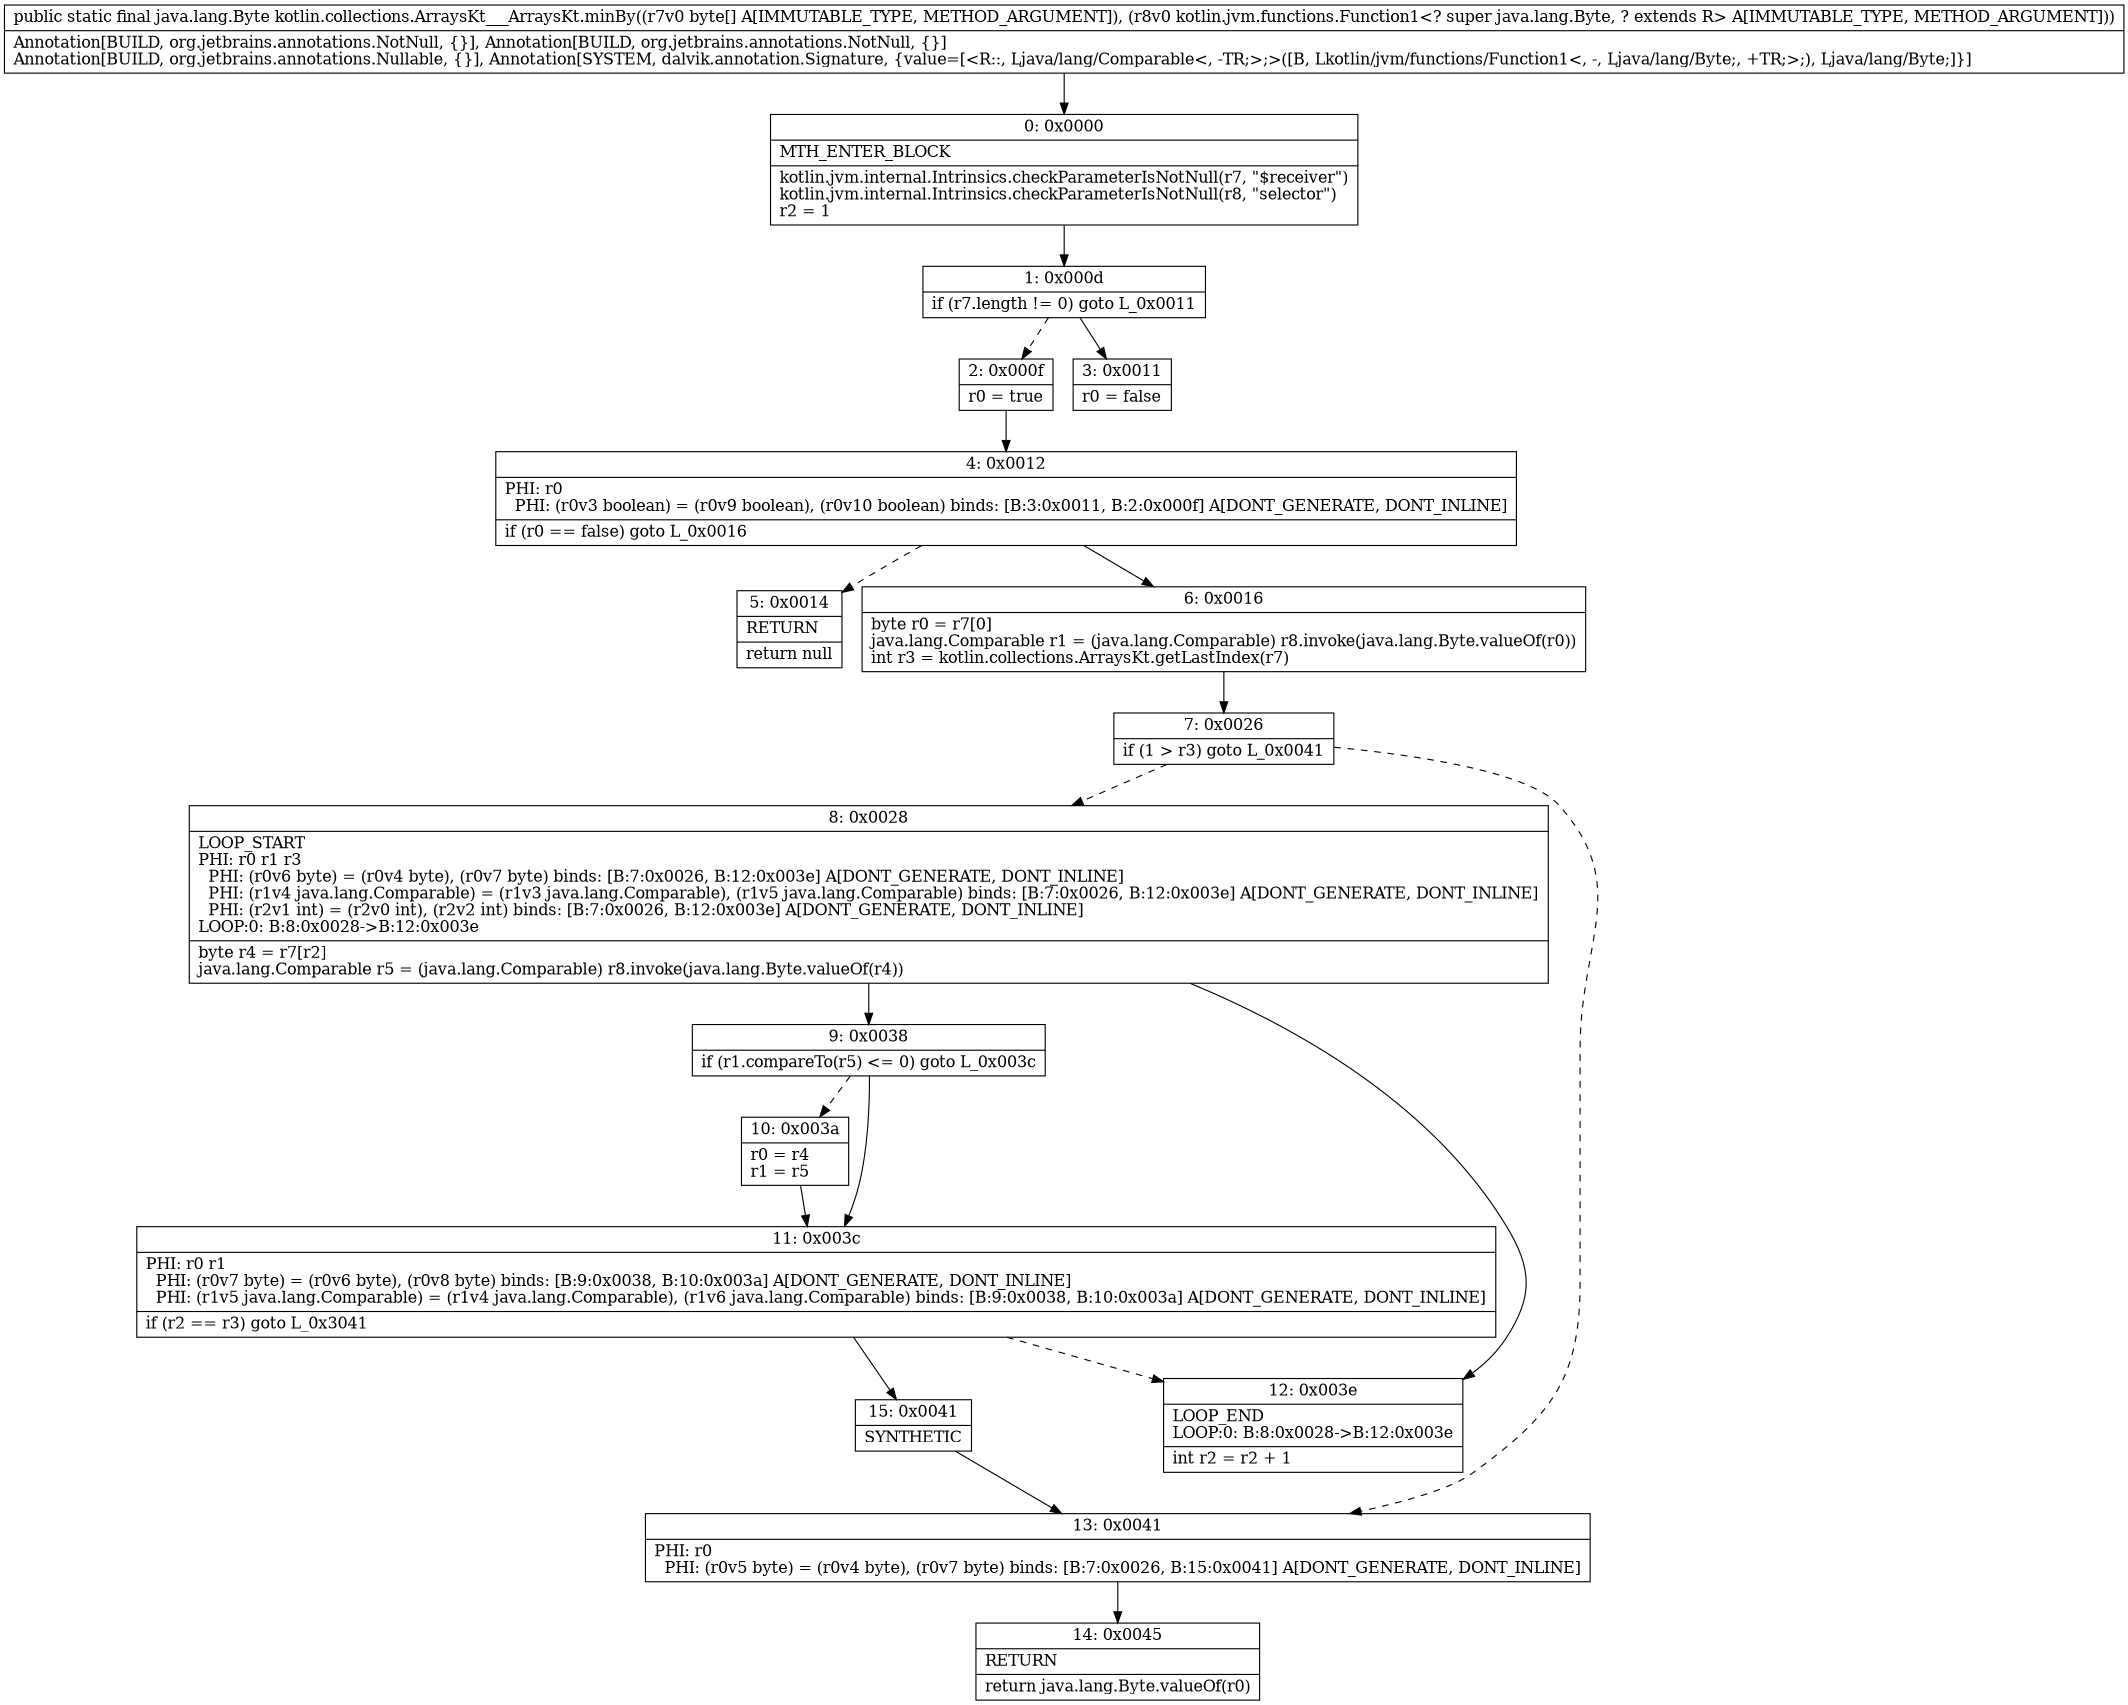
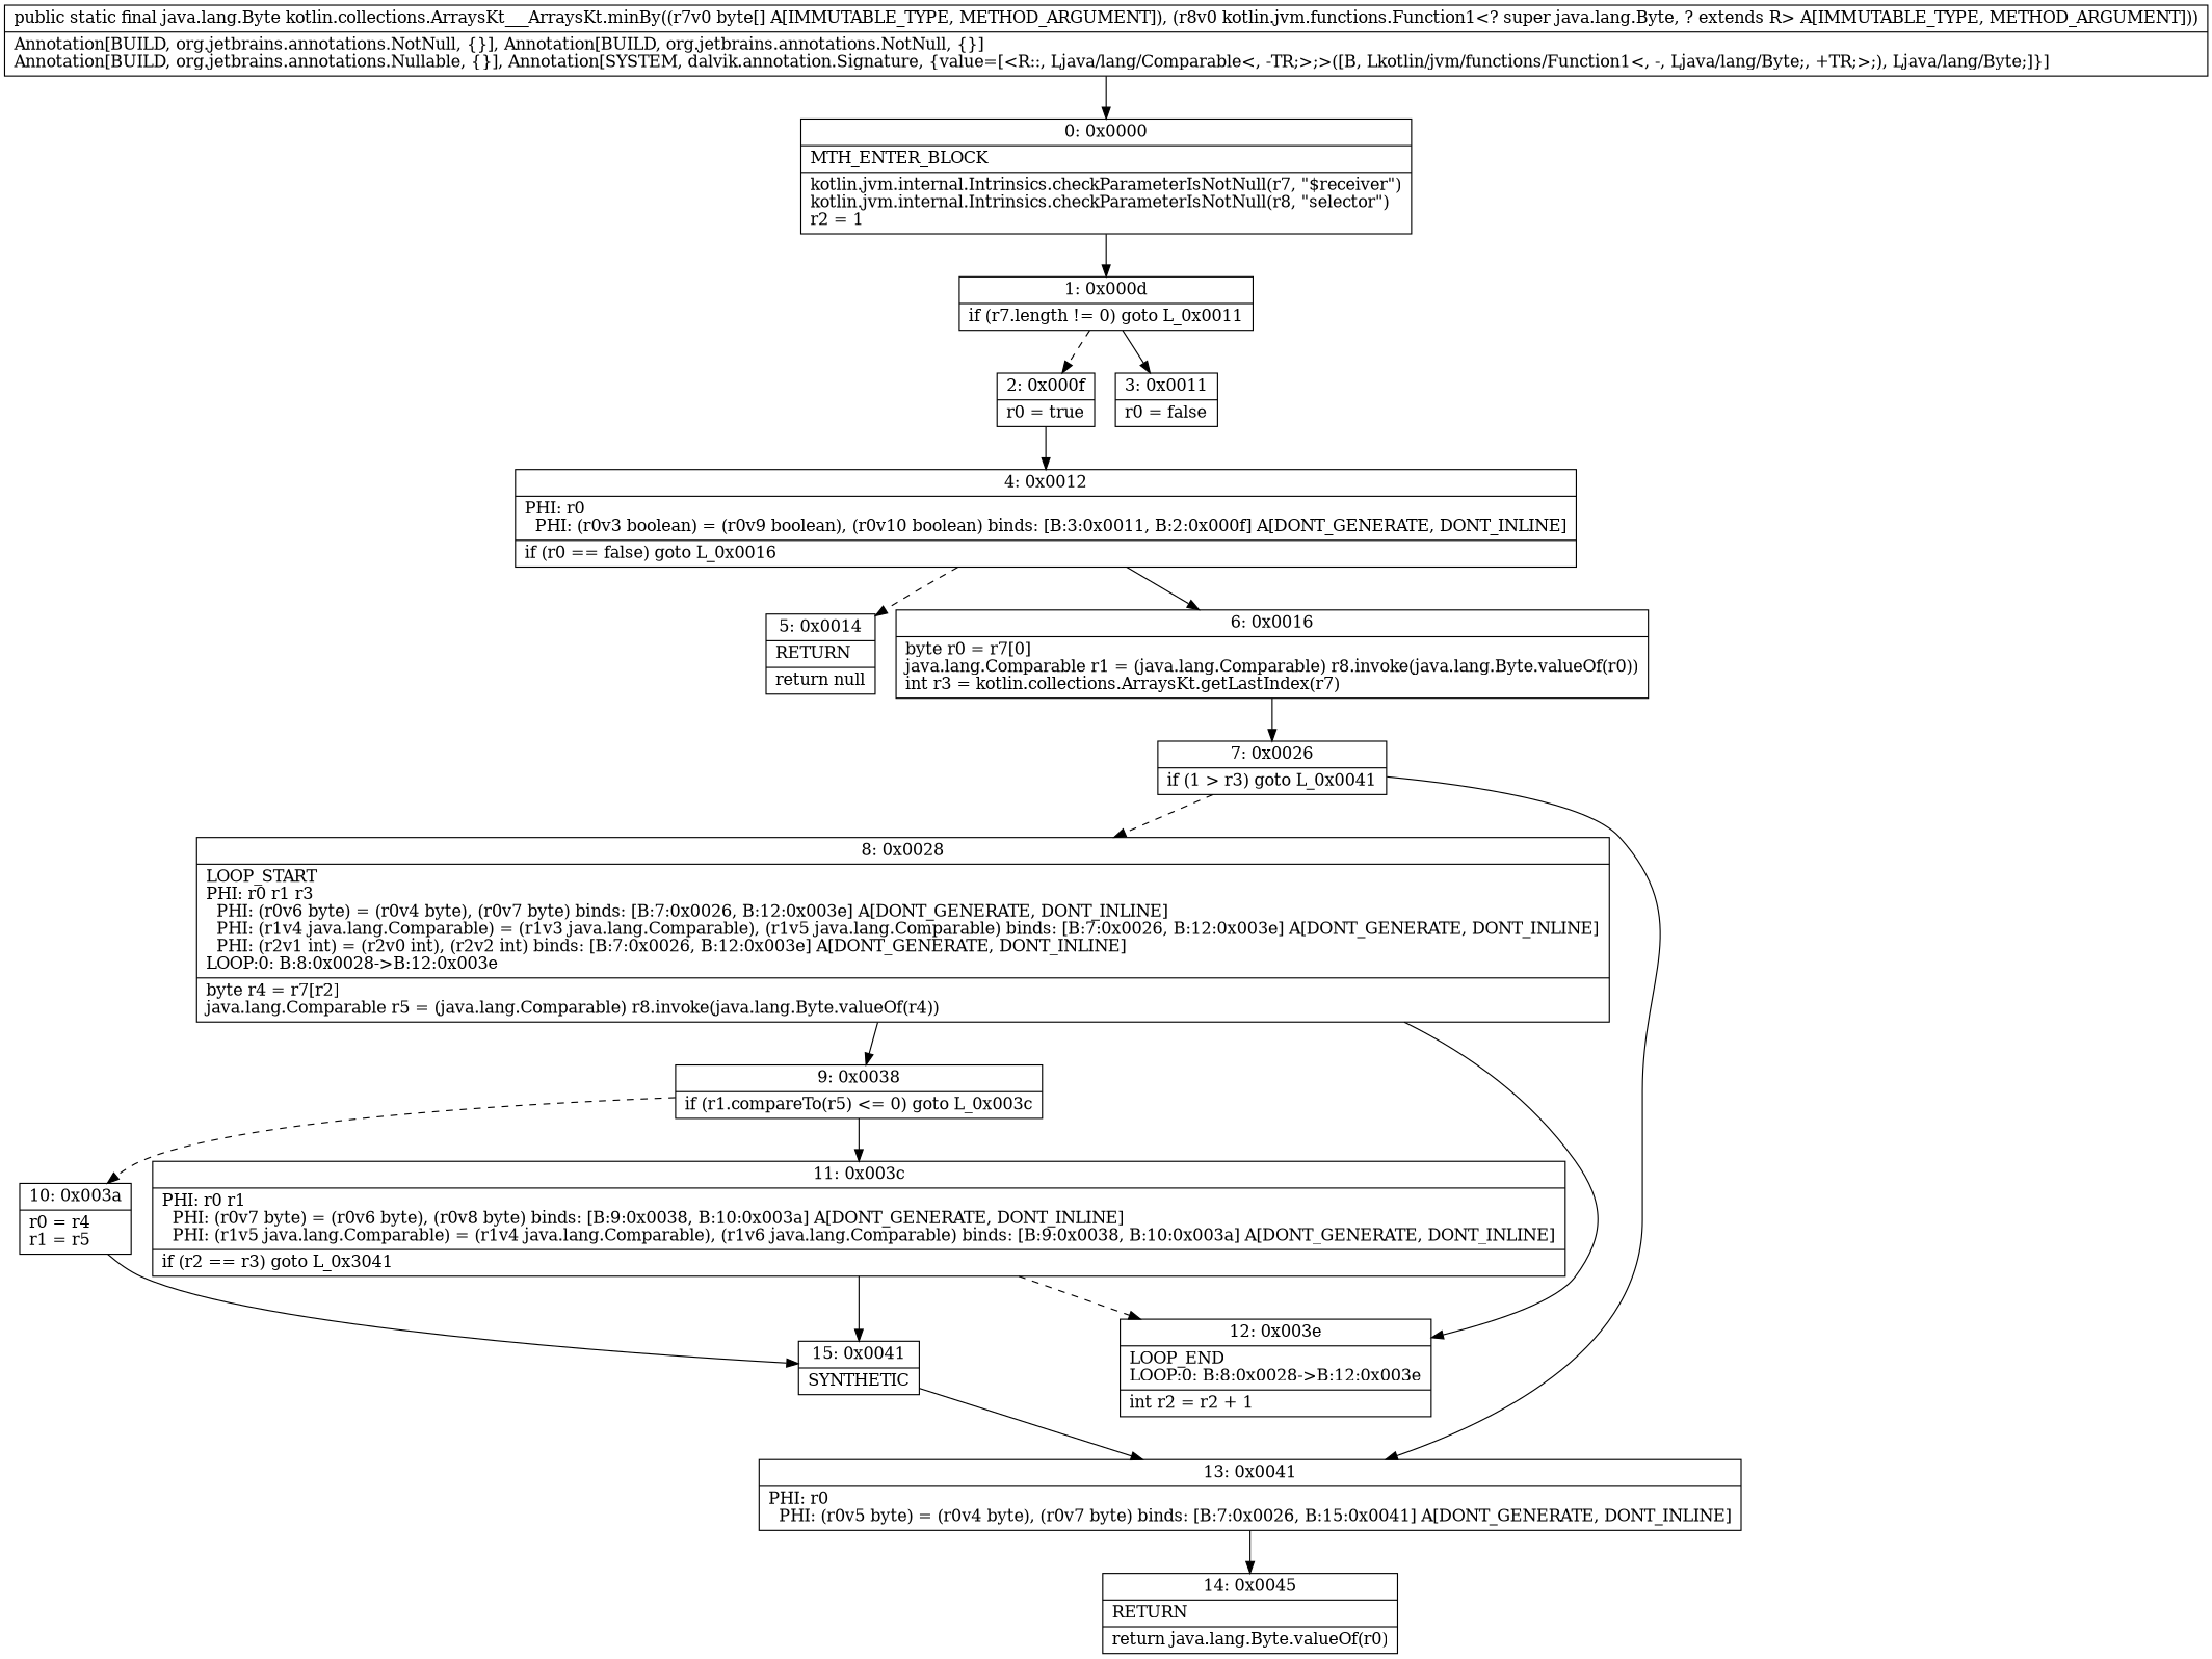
  digraph {
    node [shape=record]
    n1 [label="{0\:\ 0x0000|MTH_ENTER_BLOCK\l|kotlin.jvm.internal.Intrinsics.checkParameterIsNotNull(r7, \"$receiver\")\lkotlin.jvm.internal.Intrinsics.checkParameterIsNotNull(r8, \"selector\")\lr2 = 1\l}"]
    n2 [label="{1\:\ 0x000d|if (r7.length != 0) goto L_0x0011\l}"]
    n3 [label="{2\:\ 0x000f|r0 = true\l}"]
    n4 [label="{3\:\ 0x0011|r0 = false\l}"]
    n5 [label="{4\:\ 0x0012|PHI: r0 \l  PHI: (r0v3 boolean) = (r0v9 boolean), (r0v10 boolean) binds: [B:3:0x0011, B:2:0x000f] A[DONT_GENERATE, DONT_INLINE]\l|if (r0 == false) goto L_0x0016\l}"]
    n6 [label="{5\:\ 0x0014|RETURN\l|return null\l}"]
    n7 [label="{6\:\ 0x0016|byte r0 = r7[0]\ljava.lang.Comparable r1 = (java.lang.Comparable) r8.invoke(java.lang.Byte.valueOf(r0))\lint r3 = kotlin.collections.ArraysKt.getLastIndex(r7)\l}"]
    n8 [label="{7\:\ 0x0026|if (1 \> r3) goto L_0x0041\l}"]
    n9 [label="{8\:\ 0x0028|LOOP_START\lPHI: r0 r1 r3 \l  PHI: (r0v6 byte) = (r0v4 byte), (r0v7 byte) binds: [B:7:0x0026, B:12:0x003e] A[DONT_GENERATE, DONT_INLINE]\l  PHI: (r1v4 java.lang.Comparable) = (r1v3 java.lang.Comparable), (r1v5 java.lang.Comparable) binds: [B:7:0x0026, B:12:0x003e] A[DONT_GENERATE, DONT_INLINE]\l  PHI: (r2v1 int) = (r2v0 int), (r2v2 int) binds: [B:7:0x0026, B:12:0x003e] A[DONT_GENERATE, DONT_INLINE]\lLOOP:0: B:8:0x0028\-\>B:12:0x003e\l|byte r4 = r7[r2]\ljava.lang.Comparable r5 = (java.lang.Comparable) r8.invoke(java.lang.Byte.valueOf(r4))\l}"]
    n10 [label="{13\:\ 0x0041|PHI: r0 \l  PHI: (r0v5 byte) = (r0v4 byte), (r0v7 byte) binds: [B:7:0x0026, B:15:0x0041] A[DONT_GENERATE, DONT_INLINE]\l}"]
    n11 [label="{9\:\ 0x0038|if (r1.compareTo(r5) \<= 0) goto L_0x003c\l}"]
    n12 [label="{12\:\ 0x003e|LOOP_END\lLOOP:0: B:8:0x0028\-\>B:12:0x003e\l|int r2 = r2 + 1\l}"]
    n13 [label="{14\:\ 0x0045|RETURN\l|return java.lang.Byte.valueOf(r0)\l}"]
    n14 [label="{10\:\ 0x003a|r0 = r4\lr1 = r5\l}"]
    n15 [label="{11\:\ 0x003c|PHI: r0 r1 \l  PHI: (r0v7 byte) = (r0v6 byte), (r0v8 byte) binds: [B:9:0x0038, B:10:0x003a] A[DONT_GENERATE, DONT_INLINE]\l  PHI: (r1v5 java.lang.Comparable) = (r1v4 java.lang.Comparable), (r1v6 java.lang.Comparable) binds: [B:9:0x0038, B:10:0x003a] A[DONT_GENERATE, DONT_INLINE]\l|if (r2 == r3) goto L_0x3041\l}"]
    n16 [label="{15\:\ 0x0041|SYNTHETIC\l}"]
    n17 [label="{public static final java.lang.Byte kotlin.collections.ArraysKt___ArraysKt.minBy((r7v0 byte[] A[IMMUTABLE_TYPE, METHOD_ARGUMENT]), (r8v0 kotlin.jvm.functions.Function1\<? super java.lang.Byte, ? extends R\> A[IMMUTABLE_TYPE, METHOD_ARGUMENT]))  | Annotation[BUILD, org.jetbrains.annotations.NotNull, \{\}], Annotation[BUILD, org.jetbrains.annotations.NotNull, \{\}]\lAnnotation[BUILD, org.jetbrains.annotations.Nullable, \{\}], Annotation[SYSTEM, dalvik.annotation.Signature, \{value=[\<R::, Ljava\/lang\/Comparable\<, \-TR;\>;\>([B, Lkotlin\/jvm\/functions\/Function1\<, \-, Ljava\/lang\/Byte;, +TR;\>;), Ljava\/lang\/Byte;]\}]\l}"]
    n1 -> n2
    n2 -> n3 [style=dashed]
    n2 -> n4
    n3 -> n5
    n5 -> n6 [style=dashed]
    n5 -> n7
    n7 -> n8
    n8 -> n9 [style=dashed]
-   n8 -> n10 [style=dashed]
+   n8 -> n10
    n9 -> n11
    n9 -> n12
    n10 -> n13
    n11 -> n14 [style=dashed]
    n11 -> n15
-   n14 -> n15
+   n14 -> n16
    n15 -> n12 [style=dashed]
    n15 -> n16
    n16 -> n10
    n17 -> n1
  }
